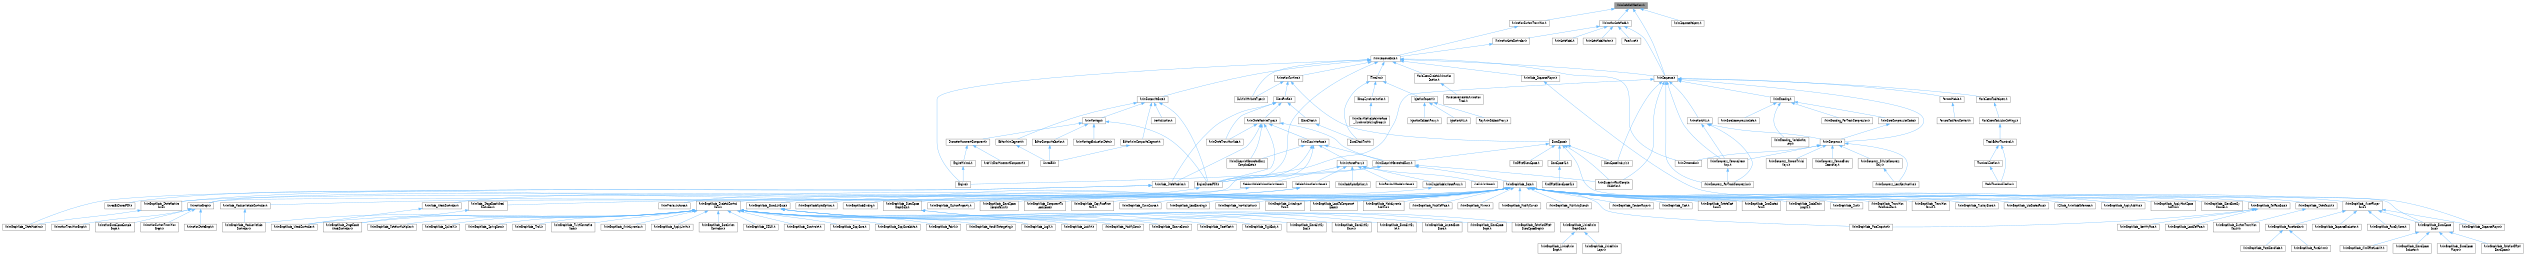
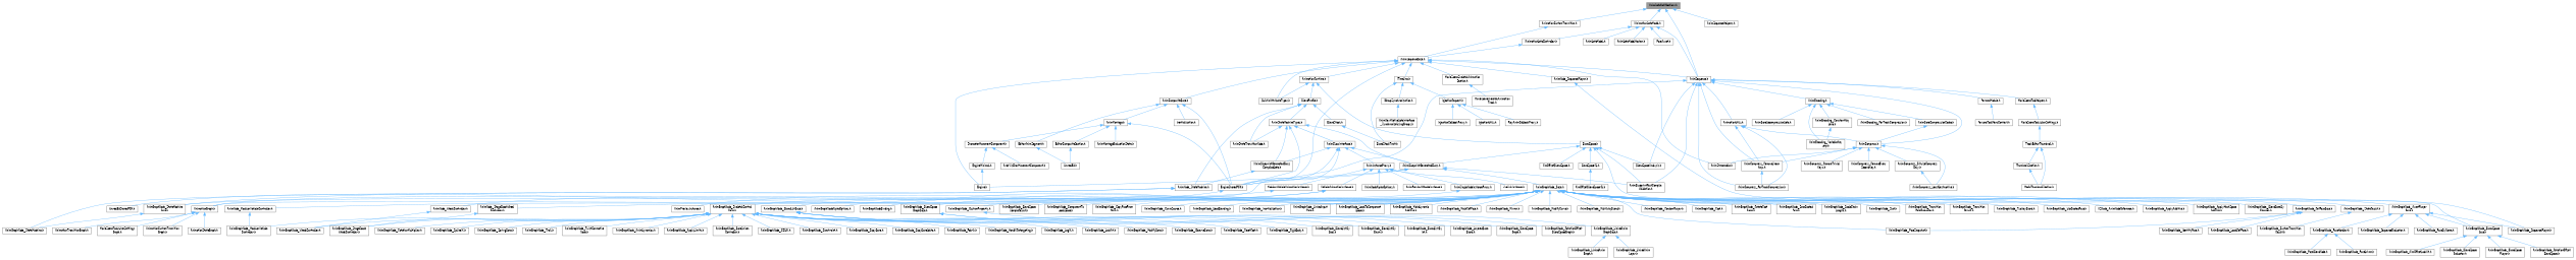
  digraph {
    fontname="Patrick Hand"
    node [color=grey40 fillcolor=white fontname="Patrick Hand" fontsize=10 shape=box style=filled]
    edge [color=steelblue1 dir=back fontname="Patrick Hand" fontsize=10 labelfontname=Helvetica labelfontsize=10 style=solid]
    n1 [color=gray40 fillcolor=grey60 fontcolor=black height=0.2 label="AnimDataNotifications.h" width=0.4]
    n2 [height=0.2 label="AnimationCustomTransition.h" width=0.4]
    n3 [height=0.2 label="AnimSequence.h" width=0.4]
    n4 [height=0.2 label="AnimSequenceHelpers.h" width=0.4]
    n5 [height=0.2 label="IAnimationDataModel.h" width=0.4]
    n6 [height=0.2 label="AnimSequenceBase.h" width=0.4]
    n7 [height=0.2 label="EngineSharedPCH.h" width=0.4]
    n8 [height=0.2 label="AnimBlueprintPostCompile\lValidation.h" width=0.4]
    n9 [height=0.2 label="AnimCompress.h" width=0.4]
    n10 [height=0.2 label="AnimCompress_RemoveLinear\lKeys.h" width=0.4]
    n11 [height=0.2 label="AnimCompress_PerTrackCompression.h" width=0.4]
    n12 [height=0.2 label="AnimEncoding.h" width=0.4]
    n13 [height=0.2 label="AnimationUtils.h" width=0.4]
    n14 [height=0.2 label="BlendSpaceAnalysis.h" width=0.4]
    n15 [height=0.2 label="MovieSceneToolHelpers.h" width=0.4]
    n16 [height=0.2 label="PersonaModule.h" width=0.4]
    n17 [height=0.2 label="AnimDataModel.h" width=0.4]
    n18 [height=0.2 label="AnimDataModelHasher.h" width=0.4]
    n19 [height=0.2 label="IAnimationDataController.h" width=0.4]
    n20 [height=0.2 label="PoseAsset.h" width=0.4]
    n21 [height=0.2 label="AnimCompositeBase.h" width=0.4]
    n22 [height=0.2 label="Engine.h" width=0.4]
    n23 [height=0.2 label="AnimNode_SequencePlayer.h" width=0.4]
    n24 [height=0.2 label="AnimStreamable.h" width=0.4]
    n25 [height=0.2 label="AnimationRuntime.h" width=0.4]
    n26 [height=0.2 label="BuiltInAttributeTypes.h" width=0.4]
    n27 [height=0.2 label="ITimeline.h" width=0.4]
    n28 [height=0.2 label="MovieSceneSkeletalAnimation\lSection.h" width=0.4]
    n29 [height=0.2 label="Inertialization.h" width=0.4]
    n30 [height=0.2 label="AnimMontage.h" width=0.4]
-   n31 [height=0.2 label="EditorAnimCompositeSegment.h" width=0.4]
    n32 [height=0.2 label="EditorAnimSegment.h" width=0.4]
    n33 [height=0.2 label="UnrealEdSharedPCH.h" width=0.4]
    n34 [height=0.2 label="AnimGraphNode_SequencePlayer.h" width=0.4]
    n35 [height=0.2 label="BlendProfile.h" width=0.4]
    n36 [height=0.2 label="BlendSpace.h" width=0.4]
    n37 [height=0.2 label="BlendStackTrait.h" width=0.4]
    n38 [height=0.2 label="IGroupSynchronization.h" width=0.4]
    n39 [height=0.2 label="InjectionRequest.h" width=0.4]
    n40 [height=0.2 label="MovieSceneSkeletalAnimation\lTrack.h" width=0.4]
    n41 [height=0.2 label="AnimMontageEvaluationState.h" width=0.4]
    n42 [height=0.2 label="CharacterMovementComponent.h" width=0.4]
    n43 [height=0.2 label="EditorCompositeSection.h" width=0.4]
    n44 [height=0.2 label="UnrealEd.h" width=0.4]
    n45 [height=0.2 label="ArchVisCharMovementComponent.h" width=0.4]
    n46 [height=0.2 label="EngineMinimal.h" width=0.4]
    n47 [height=0.2 label="AnimCompress_BitwiseCompress\lOnly.h" width=0.4]
    n48 [height=0.2 label="AnimCompress_LeastDestructive.h" width=0.4]
    n49 [height=0.2 label="AnimCompress_RemoveEvery\lSecondKey.h" width=0.4]
    n50 [height=0.2 label="AnimCompress_RemoveTrivial\lKeys.h" width=0.4]
    n51 [height=0.2 label="AnimBoneCompressionCodec.h" width=0.4]
    n52 [height=0.2 label="AnimBoneDecompressionData.h" width=0.4]
+   n53 [height=0.2 label="AnimEncoding_ConstantKey\lLerp.h" width=0.4]
    n54 [height=0.2 label="AnimEncoding_VariableKey\lLerp.h" width=0.4]
    n55 [height=0.2 label="AnimEncoding_PerTrackCompression.h" width=0.4]
    n56 [height=0.2 label="MovieSceneToolsUserSettings.h" width=0.4]
    n57 [height=0.2 label="PersonaToolMenuContext.h" width=0.4]
    n58 [height=0.2 label="TrackEditorThumbnail.h" width=0.4]
    n59 [height=0.2 label="MediaThumbnailSection.h" width=0.4]
    n60 [height=0.2 label="ThumbnailSection.h" width=0.4]
    n61 [height=0.2 label="AnimNode_StateMachine.h" width=0.4]
    n62 [height=0.2 label="AnimStateMachineTypes.h" width=0.4]
    n63 [height=0.2 label="AnimStateTransitionNode.h" width=0.4]
    n64 [height=0.2 label="IBlendStack.h" width=0.4]
    n65 [height=0.2 label="AnimBlueprintGeneratedClass.h" width=0.4]
    n66 [height=0.2 label="AnimGraphNode_BlendSpace\lBase.h" width=0.4]
    n67 [height=0.2 label="AimOffsetBlendSpace.h" width=0.4]
    n68 [height=0.2 label="BlendSpace1D.h" width=0.4]
    n69 [height=0.2 label="AnimGraphNode_StateMachine.h" width=0.4]
    n70 [height=0.2 label="AnimGraphNode_StateMachine\lBase.h" width=0.4]
    n71 [height=0.2 label="AnimClassInterface.h" width=0.4]
    n72 [height=0.2 label="IAnimBlueprintGeneratedClass\lCompiledData.h" width=0.4]
    n73 [height=0.2 label="AnimGraphNode_Base.h" width=0.4]
    n74 [height=0.2 label="AnimationGraph.h" width=0.4]
    n75 [height=0.2 label="AnimInstanceProxy.h" width=0.4]
    n76 [height=0.2 label="AnimGraphNodeAlphaOptions.h" width=0.4]
    n77 [height=0.2 label="AnimGraphNodeBinding.h" width=0.4]
    n78 [height=0.2 label="AnimGraphNode_ApplyAdditive.h" width=0.4]
    n79 [height=0.2 label="AnimGraphNode_ApplyMeshSpace\lAdditive.h" width=0.4]
    n80 [height=0.2 label="AnimGraphNode_AssetPlayer\lBase.h" width=0.4]
    n81 [height=0.2 label="AnimGraphNode_BlendBoneBy\lChannel.h" width=0.4]
    n82 [height=0.2 label="AnimGraphNode_BlendListBase.h" width=0.4]
    n83 [height=0.2 label="AnimGraphNode_BlendSpace\lGraphBase.h" width=0.4]
    n84 [height=0.2 label="AnimGraphNode_BlendSpace\lSampleResult.h" width=0.4]
    n85 [height=0.2 label="AnimGraphNode_ComponentTo\lLocalSpace.h" width=0.4]
    n86 [height=0.2 label="AnimGraphNode_CopyPoseFrom\lMesh.h" width=0.4]
    n87 [height=0.2 label="AnimGraphNode_CurveSource.h" width=0.4]
    n88 [height=0.2 label="AnimGraphNode_CustomProperty.h" width=0.4]
    n89 [height=0.2 label="AnimGraphNode_DeadBlending.h" width=0.4]
    n90 [height=0.2 label="AnimGraphNode_Inertialization.h" width=0.4]
    n91 [height=0.2 label="AnimGraphNode_LinkedInput\lPose.h" width=0.4]
    n92 [height=0.2 label="AnimGraphNode_LocalToComponent\lSpace.h" width=0.4]
    n93 [height=0.2 label="AnimGraphNode_MakeDynamic\lAdditive.h" width=0.4]
    n94 [height=0.2 label="AnimGraphNode_MeshRefPose.h" width=0.4]
    n95 [height=0.2 label="AnimGraphNode_Mirror.h" width=0.4]
    n96 [height=0.2 label="AnimGraphNode_ModifyCurve.h" width=0.4]
    n97 [height=0.2 label="AnimGraphNode_MultiWayBlend.h" width=0.4]
    n98 [height=0.2 label="AnimGraphNode_PoseSnapshot.h" width=0.4]
    n99 [height=0.2 label="AnimGraphNode_RandomPlayer.h" width=0.4]
    n100 [height=0.2 label="AnimGraphNode_RefPoseBase.h" width=0.4]
    n101 [height=0.2 label="AnimGraphNode_Root.h" width=0.4]
    n102 [height=0.2 label="AnimGraphNode_RotateRoot\lBone.h" width=0.4]
    n103 [height=0.2 label="AnimGraphNode_SaveCached\lPose.h" width=0.4]
    n104 [height=0.2 label="AnimGraphNode_ScaleChain\lLength.h" width=0.4]
    n105 [height=0.2 label="AnimGraphNode_SkeletalControl\lBase.h" width=0.4]
    n106 [height=0.2 label="AnimGraphNode_Slot.h" width=0.4]
    n107 [height=0.2 label="AnimGraphNode_StateResult.h" width=0.4]
    n108 [height=0.2 label="AnimGraphNode_Transition\lPoseEvaluator.h" width=0.4]
    n109 [height=0.2 label="AnimGraphNode_Transition\lResult.h" width=0.4]
    n110 [height=0.2 label="AnimGraphNode_TwoWayBlend.h" width=0.4]
    n111 [height=0.2 label="AnimGraphNode_UseCachedPose.h" width=0.4]
    n112 [height=0.2 label="K2Node_AnimNodeReference.h" width=0.4]
    n113 [height=0.2 label="AnimGraphNode_PoseByName.h" width=0.4]
    n114 [height=0.2 label="AnimGraphNode_PoseHandler.h" width=0.4]
    n115 [height=0.2 label="AnimGraphNode_SequenceEvaluator.h" width=0.4]
    n116 [height=0.2 label="AnimGraphNode_BlendListBy\lBool.h" width=0.4]
    n117 [height=0.2 label="AnimGraphNode_BlendListBy\lEnum.h" width=0.4]
    n118 [height=0.2 label="AnimGraphNode_BlendListBy\lInt.h" width=0.4]
    n119 [height=0.2 label="AnimGraphNode_LayeredBone\lBlend.h" width=0.4]
    n120 [height=0.2 label="AnimGraphNode_BlendSpace\lGraph.h" width=0.4]
    n121 [height=0.2 label="AnimGraphNode_RotationOffset\lBlendSpaceGraph.h" width=0.4]
    n122 [height=0.2 label="AnimGraphNode_LinkedAnim\lGraphBase.h" width=0.4]
    n123 [height=0.2 label="AnimGraphNode_IdentityPose.h" width=0.4]
    n124 [height=0.2 label="AnimGraphNode_LocalRefPose.h" width=0.4]
    n125 [height=0.2 label="AnimGraphNode_AnimDynamics.h" width=0.4]
    n126 [height=0.2 label="AnimGraphNode_ApplyLimits.h" width=0.4]
    n127 [height=0.2 label="AnimGraphNode_BoneDriven\lController.h" width=0.4]
    n128 [height=0.2 label="AnimGraphNode_CCDIK.h" width=0.4]
    n129 [height=0.2 label="AnimGraphNode_Constraint.h" width=0.4]
    n130 [height=0.2 label="AnimGraphNode_CopyBone.h" width=0.4]
    n131 [height=0.2 label="AnimGraphNode_CopyBoneDelta.h" width=0.4]
    n132 [height=0.2 label="AnimGraphNode_Fabrik.h" width=0.4]
    n133 [height=0.2 label="AnimGraphNode_HandIKRetargeting.h" width=0.4]
    n134 [height=0.2 label="AnimGraphNode_LegIK.h" width=0.4]
    n135 [height=0.2 label="AnimGraphNode_LookAt.h" width=0.4]
    n136 [height=0.2 label="AnimGraphNode_ModifyBone.h" width=0.4]
    n137 [height=0.2 label="AnimGraphNode_ModularVehicle\lController.h" width=0.4]
    n138 [height=0.2 label="AnimGraphNode_ObserveBone.h" width=0.4]
    n139 [height=0.2 label="AnimGraphNode_ResetRoot.h" width=0.4]
    n140 [height=0.2 label="AnimGraphNode_RigidBody.h" width=0.4]
    n141 [height=0.2 label="AnimGraphNode_RotationMultiplier.h" width=0.4]
    n142 [height=0.2 label="AnimGraphNode_SplineIK.h" width=0.4]
    n143 [height=0.2 label="AnimGraphNode_SpringBone.h" width=0.4]
    n144 [height=0.2 label="AnimGraphNode_StageCoach\lWheelController.h" width=0.4]
    n145 [height=0.2 label="AnimGraphNode_Trail.h" width=0.4]
    n146 [height=0.2 label="AnimGraphNode_TwistCorrective\lNode.h" width=0.4]
    n147 [height=0.2 label="AnimGraphNode_WheelController.h" width=0.4]
    n148 [height=0.2 label="AnimGraphNode_CustomTransition\lResult.h" width=0.4]
-   n149 [height=0.2 label="AnimationBlendSpaceSample\lGraph.h" width=0.4]
+   n149 [height=0.2 label="MovieSceneToolsUserSettings\lGraph.h" width=0.4]
    n150 [height=0.2 label="AnimationCustomTransition\lGraph.h" width=0.4]
    n151 [height=0.2 label="AnimationStateGraph.h" width=0.4]
    n152 [height=0.2 label="AnimationTransitionGraph.h" width=0.4]
    n153 [height=0.2 label="AnimGraphNode_AimOffsetLookAt.h" width=0.4]
    n154 [height=0.2 label="AnimGraphNode_BlendSpace\lEvaluator.h" width=0.4]
    n155 [height=0.2 label="AnimGraphNode_BlendSpace\lPlayer.h" width=0.4]
    n156 [height=0.2 label="AnimGraphNode_RotationOffset\lBlendSpace.h" width=0.4]
    n157 [height=0.2 label="AnimGraphNode_PoseBlendNode.h" width=0.4]
    n158 [height=0.2 label="AnimGraphNode_PoseDriver.h" width=0.4]
    n159 [height=0.2 label="AnimGraphNode_LinkedAnim\lGraph.h" width=0.4]
    n160 [height=0.2 label="AnimGraphNode_LinkedAnim\lLayer.h" width=0.4]
    n161 [height=0.2 label="AnimNodeAlphaOptions.h" width=0.4]
    n162 [height=0.2 label="AnimPreviewAttacheInstance.h" width=0.4]
    n163 [height=0.2 label="AnimSingleNodeInstanceProxy.h" width=0.4]
    n164 [height=0.2 label="LiveLinkInstance.h" width=0.4]
    n165 [height=0.2 label="ModularVehicleAnimationInstance.h" width=0.4]
    n166 [height=0.2 label="VehicleAnimationInstance.h" width=0.4]
    n167 [height=0.2 label="AnimPreviewInstance.h" width=0.4]
    n168 [height=0.2 label="AnimNode_ModularVehicleController.h" width=0.4]
    n169 [height=0.2 label="AnimNode_StageCoachWheel\lController.h" width=0.4]
    n170 [height=0.2 label="AnimNode_WheelController.h" width=0.4]
    n171 [height=0.2 label="AimOffsetBlendSpace1D.h" width=0.4]
    n172 [height=0.2 label="AnimNextNativeDataInterface\l_SynchronizeUsingGroups.h" width=0.4]
    n173 [height=0.2 label="InjectionCallbackProxy.h" width=0.4]
    n174 [height=0.2 label="InjectionUtils.h" width=0.4]
    n175 [height=0.2 label="PlayAnimCallbackProxy.h" width=0.4]
    n1 -> n2
    n1 -> n3
    n1 -> n4
    n1 -> n5
    n2 -> n6
    n3 -> n7
    n3 -> n8
    n3 -> n9
    n3 -> n10
    n3 -> n11
    n3 -> n12
    n3 -> n13
    n3 -> n14
    n3 -> n15
    n3 -> n16
    n5 -> n3
    n5 -> n17
    n5 -> n18
    n5 -> n19
    n5 -> n20
    n6 -> n3
    n6 -> n7
    n6 -> n21
    n6 -> n22
    n6 -> n23
    n6 -> n24
    n6 -> n25
    n6 -> n26
    n6 -> n27
    n6 -> n28
    n7 -> n33
    n9 -> n10
    n9 -> n24
    n9 -> n47
    n9 -> n48
    n9 -> n49
    n9 -> n50
    n10 -> n11
    n12 -> n51
    n12 -> n52
+   n12 -> n53
    n12 -> n54
    n12 -> n55
    n13 -> n9
    n13 -> n10
    n13 -> n11
    n15 -> n56
    n16 -> n57
    n19 -> n6
    n21 -> n7
    n21 -> n29
    n21 -> n30
-   n21 -> n31
    n21 -> n32
    n23 -> n34
    n25 -> n26
    n25 -> n35
    n25 -> n36
    n27 -> n37
    n27 -> n38
    n27 -> n39
    n28 -> n40
    n30 -> n7
    n30 -> n41
    n30 -> n42
    n30 -> n43
-   n31 -> n44
    n32 -> n44
    n35 -> n61
    n35 -> n62
    n35 -> n63
    n35 -> n64
    n36 -> n8
    n36 -> n14
    n36 -> n65
    n36 -> n66
    n36 -> n67
    n36 -> n68
    n38 -> n172
    n39 -> n173
    n39 -> n174
    n39 -> n175
    n42 -> n45
    n42 -> n46
    n43 -> n44
    n46 -> n22
    n47 -> n48
    n51 -> n9
+   n53 -> n54
    n56 -> n58
    n58 -> n59
    n58 -> n60
    n60 -> n59
    n61 -> n69
    n61 -> n70
    n62 -> n7
-   n62 -> n61
+   n72 -> n61
    n62 -> n63
    n62 -> n65
    n62 -> n71
    n62 -> n72
    n64 -> n37
    n65 -> n7
    n65 -> n8
    n65 -> n22
    n65 -> n73
    n66 -> n153
    n66 -> n154
    n66 -> n155
    n66 -> n156
    n68 -> n171
    n70 -> n69
    n71 -> n7
    n71 -> n65
    n71 -> n72
    n71 -> n74
    n71 -> n75
    n73 -> n70
    n73 -> n74
    n73 -> n76
    n73 -> n77
    n73 -> n78
    n73 -> n79
    n73 -> n80
    n73 -> n81
    n73 -> n82
    n73 -> n83
    n73 -> n84
    n73 -> n85
    n73 -> n86
    n73 -> n87
    n73 -> n88
    n73 -> n89
    n73 -> n90
    n73 -> n91
    n73 -> n92
    n73 -> n93
    n73 -> n94
    n73 -> n95
    n73 -> n96
    n73 -> n97
    n73 -> n98
    n73 -> n99
    n73 -> n100
    n73 -> n101
    n73 -> n102
    n73 -> n103
    n73 -> n104
    n73 -> n105
    n73 -> n106
    n73 -> n107
    n73 -> n108
    n73 -> n109
    n73 -> n110
    n73 -> n111
    n73 -> n112
    n74 -> n149
    n74 -> n150
    n74 -> n151
    n74 -> n152
    n75 -> n161
    n75 -> n162
    n75 -> n163
    n75 -> n164
    n75 -> n165
    n75 -> n166
    n80 -> n34
    n80 -> n66
    n80 -> n113
    n80 -> n114
    n80 -> n115
    n82 -> n116
    n82 -> n117
    n82 -> n118
    n82 -> n119
    n83 -> n120
    n83 -> n121
+   n88 -> n122
    n100 -> n98
    n100 -> n123
    n100 -> n124
    n105 -> n125
    n105 -> n126
    n105 -> n127
    n105 -> n128
    n105 -> n129
    n105 -> n130
    n105 -> n131
    n105 -> n132
    n105 -> n133
    n105 -> n134
    n105 -> n135
    n105 -> n136
    n105 -> n137
    n105 -> n138
    n105 -> n139
    n105 -> n140
    n105 -> n141
    n105 -> n142
    n105 -> n143
    n105 -> n144
    n105 -> n145
    n105 -> n146
    n105 -> n147
    n107 -> n148
    n114 -> n157
    n114 -> n158
    n122 -> n159
    n122 -> n160
    n163 -> n167
    n165 -> n168
    n166 -> n169
    n166 -> n170
    n168 -> n137
    n169 -> n144
    n170 -> n147
  }
